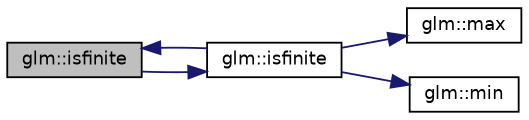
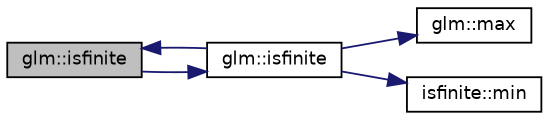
  digraph {
    rankdir=LR
    node [color=black fillcolor=white fontname=Helvetica fontsize=10 shape=record style=filled]
    edge [color=midnightblue fontname=Helvetica fontsize=10 labelfontname=Helvetica labelfontsize=10 style=solid]
    n1 [fillcolor=grey75 fontcolor=black height=0.2 label="glm::isfinite" width=0.4]
    n2 [height=0.2 label="glm::isfinite" width=0.4]
    n3 [height=0.2 label="glm::max" width=0.4]
-   n4 [height=0.2 label="glm::min" width=0.4]
+   n4 [height=0.2 label="isfinite::min" width=0.4]
    n1 -> n2
    n2 -> n1
    n2 -> n3
    n2 -> n4
  }
